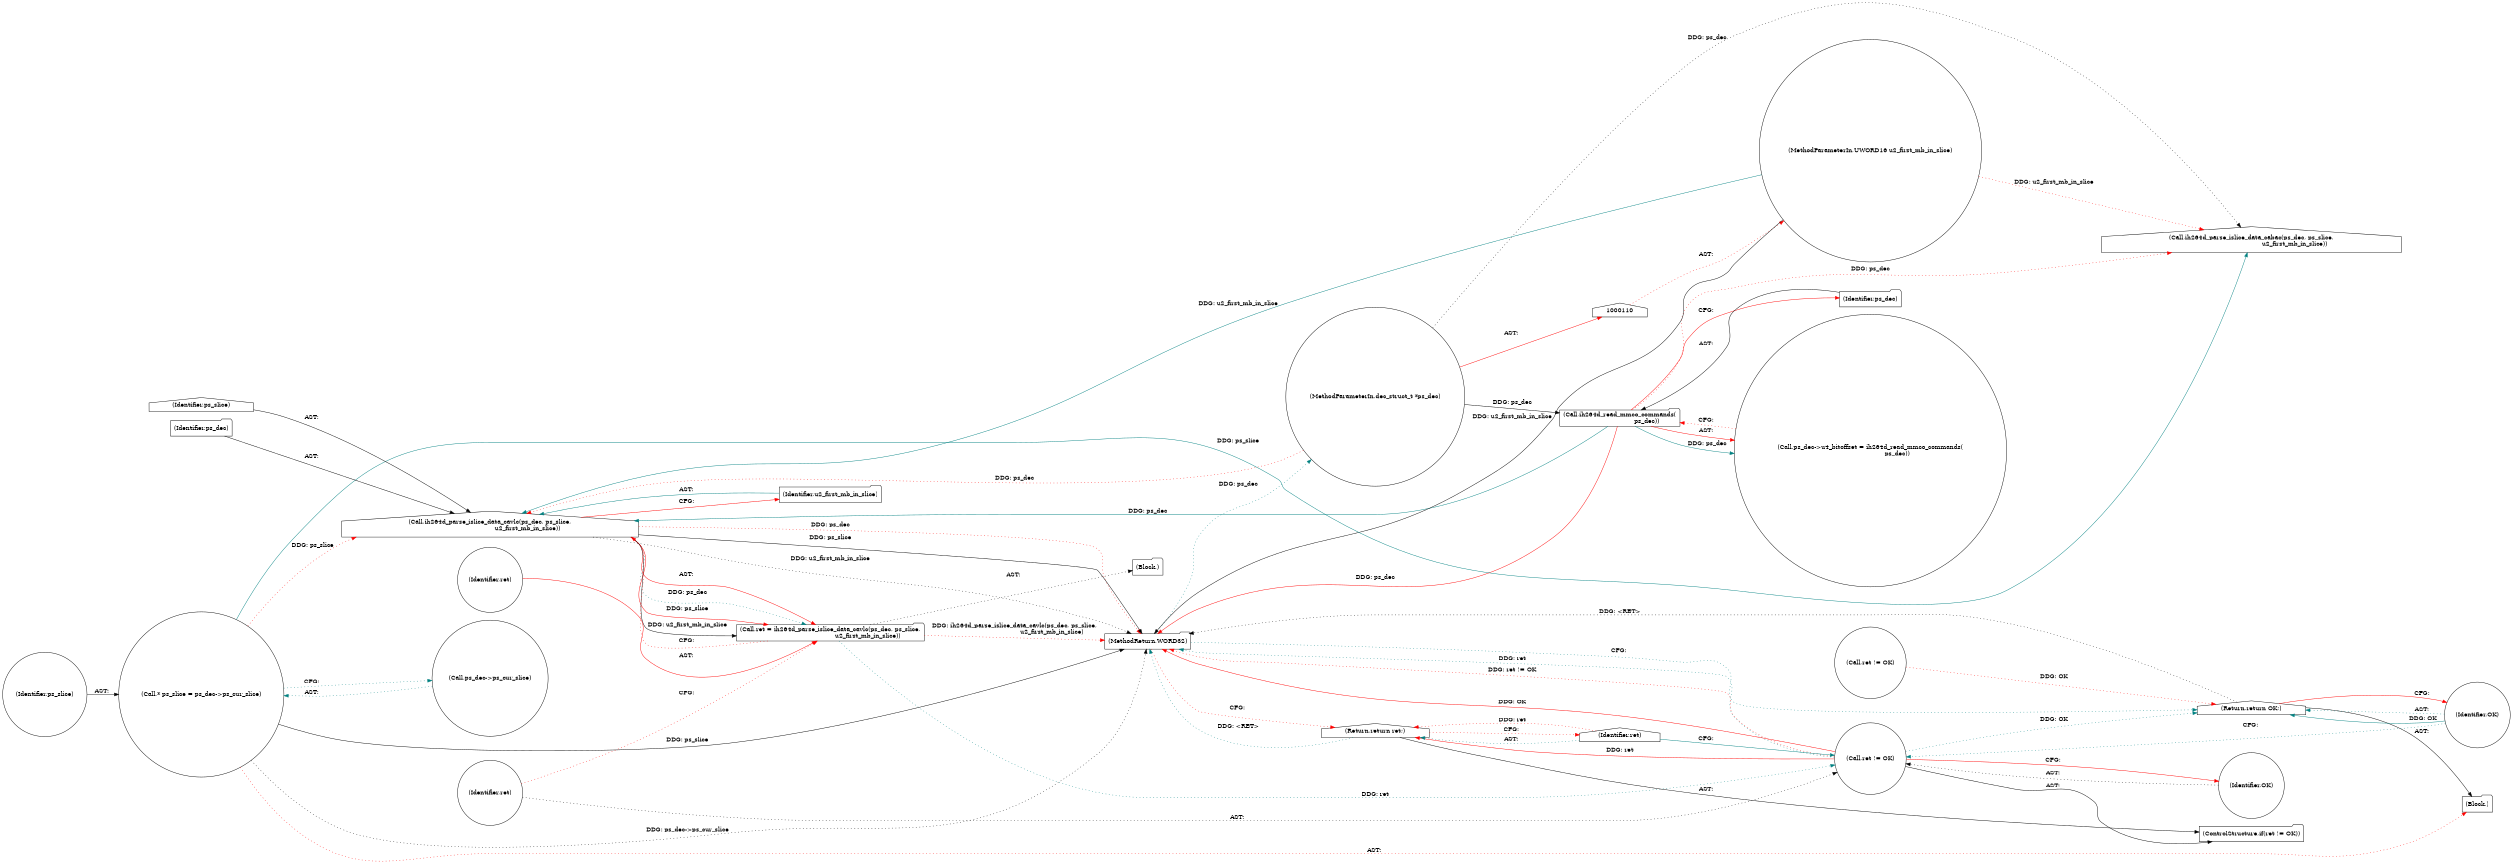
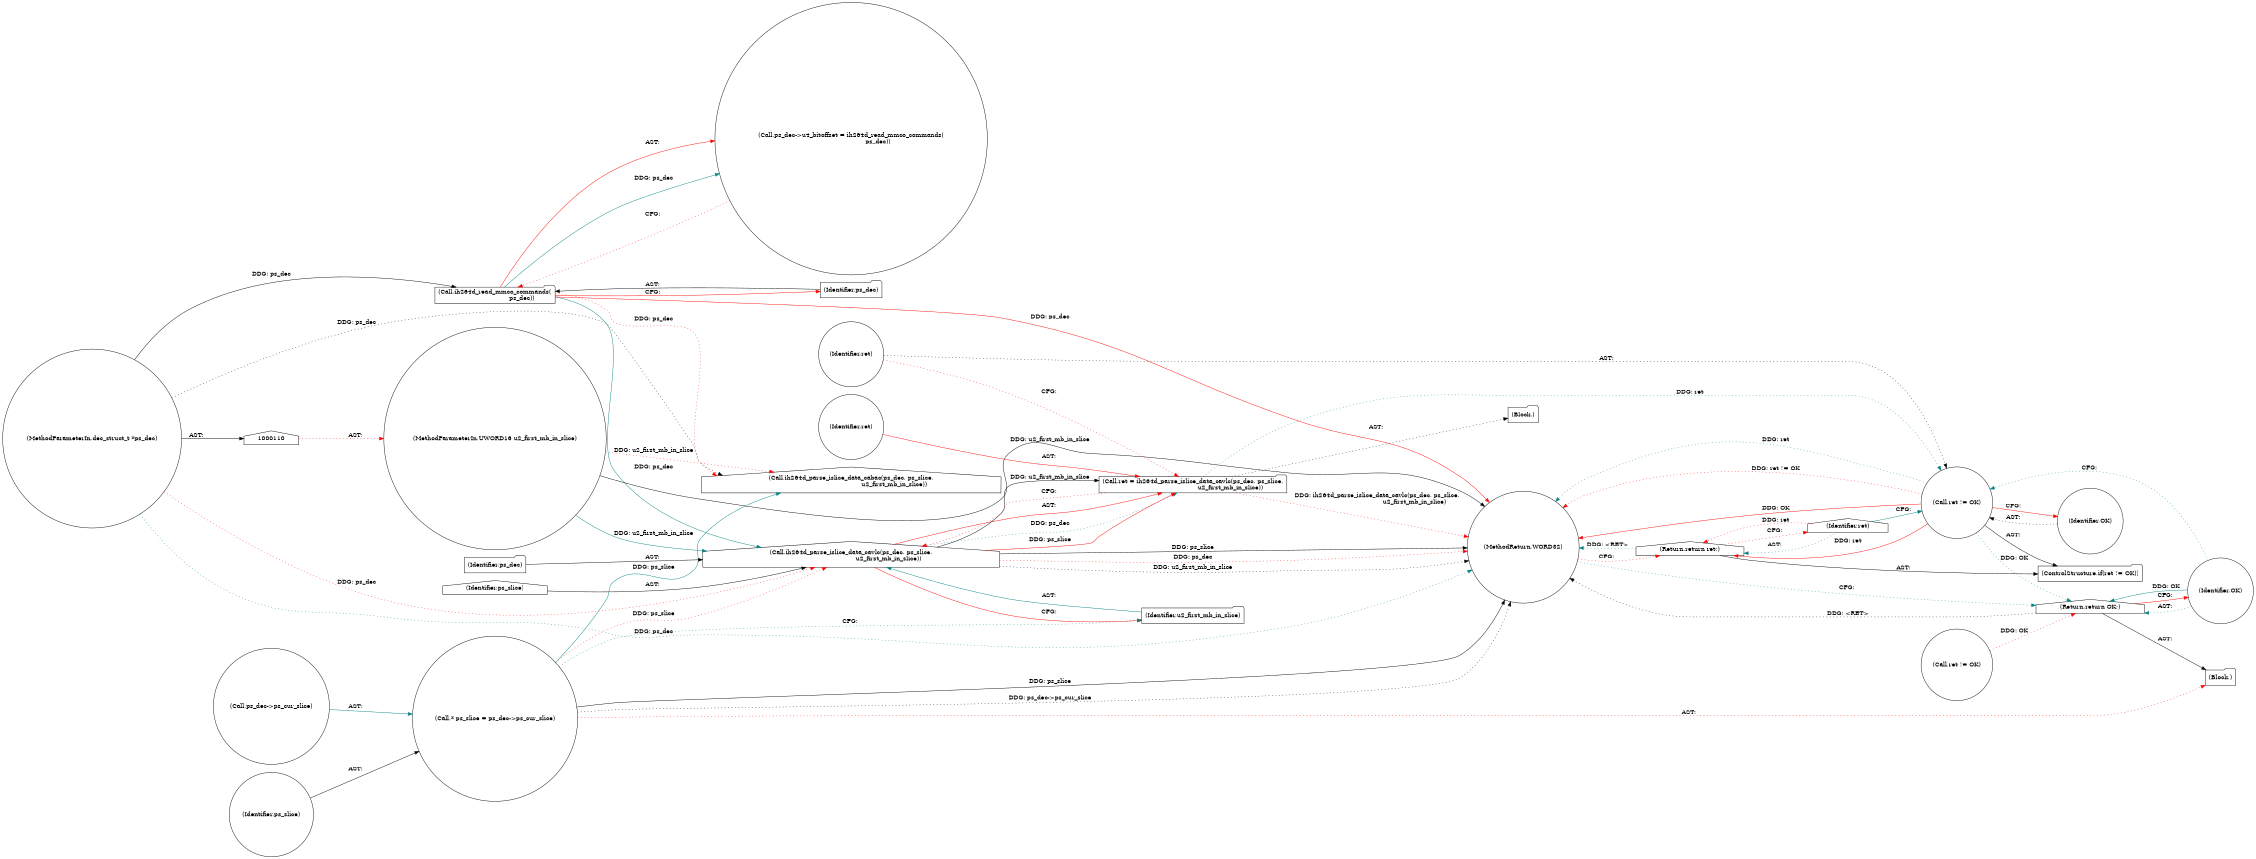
  digraph {
    rankdir=LR
    node [shape=circle]
    edge [color=red style=dotted]
    n1 [label="(Call,ih264d_parse_islice_data_cavlc(ps_dec, ps_slice,\n                                       u2_first_mb_in_slice))" shape=house]
    n2 [label="(Call,ret = ih264d_parse_islice_data_cavlc(ps_dec, ps_slice,\n                                       u2_first_mb_in_slice))" shape=folder]
    n3 [label="(Identifier,u2_first_mb_in_slice)" shape=folder]
-   n4 [label="(MethodReturn,WORD32)" shape=folder]
+   n4 [label="(MethodReturn,WORD32)"]
    n5 [label="(Call,ret != OK)"]
    n6 [label="(Block,)" shape=folder]
    n7 [label="(Return,return ret;)" shape=house]
    n8 [label="(Return,return OK;)" shape=house]
    n9 [label="(Call,ih264d_read_mmco_commands(\n                            ps_dec))" shape=folder]
    n10 [label="(Call,ih264d_parse_islice_data_cabac(ps_dec, ps_slice,\n                                             u2_first_mb_in_slice))" shape=house]
    n11 [label="(Identifier,ps_dec)" shape=folder]
    n12 [label="(Call,ps_dec->u4_bitoffset = ih264d_read_mmco_commands(\n                            ps_dec))"]
    n13 [label="(MethodParameterIn,dec_struct_t *ps_dec)"]
    1000110 [shape=house]
    n15 [label="(MethodParameterIn,UWORD16 u2_first_mb_in_slice)"]
    n16 [label="(Call,* ps_slice = ps_dec->ps_cur_slice)"]
    n17 [label="(Block,)" shape=folder]
    n18 [label="(Call,ps_dec->ps_cur_slice)"]
    n19 [label="(ControlStructure,if(ret != OK))" shape=folder]
    n20 [label="(Identifier,OK)"]
    n21 [label="(Identifier,ret)" shape=house]
    n22 [label="(Identifier,OK)"]
    n23 [label="(Identifier,ps_dec)" shape=folder]
    n24 [label="(Call,ret != OK)"]
    n25 [label="(Identifier,ps_slice)"]
    n26 [label="(Identifier,ret)"]
    n27 [label="(Identifier,ps_slice)" shape=house]
    n28 [label="(Identifier,ret)"]
    n1 -> n2 [label="AST: " style=solid]
    n1 -> n2 [color=teal label="DDG: ps_dec"]
    n1 -> n2 [label="DDG: ps_slice" style=solid]
    n1 -> n2 [color=black label="DDG: u2_first_mb_in_slice" style=solid]
    n1 -> n3 [label="CFG: " style=solid]
    n1 -> n4 [label="DDG: ps_dec"]
    n1 -> n4 [color=black label="DDG: ps_slice" style=solid]
    n1 -> n4 [color=black label="DDG: u2_first_mb_in_slice"]
    n2 -> n1 [label="CFG: "]
    n2 -> n4 [label="DDG: ih264d_parse_islice_data_cavlc(ps_dec, ps_slice,\n                                       u2_first_mb_in_slice)"]
    n2 -> n5 [color=teal label="DDG: ret"]
    n2 -> n6 [color=black label="AST: "]
    n3 -> n1 [color=teal label="AST: " style=solid]
    n4 -> n7 [label="CFG: "]
    n4 -> n8 [color=teal label="CFG: "]
    n5 -> n4 [color=teal label="DDG: ret"]
    n5 -> n4 [label="DDG: ret != OK"]
    n5 -> n4 [label="DDG: OK" style=solid]
    n5 -> n7 [label="DDG: ret" style=solid]
    n5 -> n8 [color=teal label="DDG: OK"]
    n5 -> n19 [color=black label="AST: " style=solid]
    n5 -> n20 [label="CFG: " style=solid]
    n7 -> n4 [color=teal label="DDG: <RET>"]
    n7 -> n19 [color=black label="AST: " style=solid]
    n7 -> n21 [label="CFG: "]
    n8 -> n4 [color=black label="DDG: <RET>"]
    n8 -> n17 [color=black label="AST: " style=solid]
    n8 -> n22 [label="CFG: " style=solid]
    n9 -> n1 [color=teal label="DDG: ps_dec" style=solid]
    n9 -> n4 [label="DDG: ps_dec" style=solid]
    n9 -> n10 [label="DDG: ps_dec"]
    n9 -> n11 [label="CFG: " style=solid]
    n9 -> n12 [label="AST: " style=solid]
    n9 -> n12 [color=teal label="DDG: ps_dec" style=solid]
    n11 -> n9 [color=black label="AST: " style=solid]
    n12 -> n9 [label="CFG: "]
    n13 -> n1 [label="DDG: ps_dec"]
-   n4 -> n13 [color=teal label="DDG: ps_dec"]
+   n13 -> n4 [color=teal label="DDG: ps_dec"]
    n13 -> n9 [color=black label="DDG: ps_dec" style=solid]
    n13 -> n10 [color=black label="DDG: ps_dec"]
-   n13 -> 1000110 [label="AST: " style=solid]
+   n13 -> 1000110 [color=black label="AST: " style=solid]
    1000110 -> n15 [label="AST: "]
    n15 -> n1 [color=teal label="DDG: u2_first_mb_in_slice" style=solid]
    n15 -> n4 [color=black label="DDG: u2_first_mb_in_slice" style=solid]
    n15 -> n10 [label="DDG: u2_first_mb_in_slice"]
    n16 -> n1 [label="DDG: ps_slice"]
    n16 -> n4 [color=black label="DDG: ps_dec->ps_cur_slice"]
    n16 -> n4 [color=black label="DDG: ps_slice" style=solid]
    n16 -> n10 [color=teal label="DDG: ps_slice" style=solid]
    n16 -> n17 [label="AST: "]
-   n16 -> n18 [color=teal label="CFG: "]
-   n18 -> n16 [color=teal label="AST: "]
+   n16 -> n3 [color=teal label="CFG: "]
+   n18 -> n16 [color=teal label="AST: " style=solid]
    n20 -> n5 [color=black label="AST: "]
    n21 -> n5 [color=teal label="CFG: " style=solid]
    n21 -> n7 [color=teal label="AST: "]
    n21 -> n7 [label="DDG: ret"]
    n22 -> n5 [color=teal label="CFG: "]
    n22 -> n8 [color=teal label="AST: "]
    n22 -> n8 [color=teal label="DDG: OK" style=solid]
    n23 -> n1 [color=black label="AST: " style=solid]
    n24 -> n8 [label="DDG: OK"]
    n25 -> n16 [color=black label="AST: " style=solid]
    n26 -> n2 [label="CFG: "]
    n26 -> n5 [color=black label="AST: "]
    n27 -> n1 [color=black label="AST: " style=solid]
    n28 -> n2 [label="AST: " style=solid]
  }
